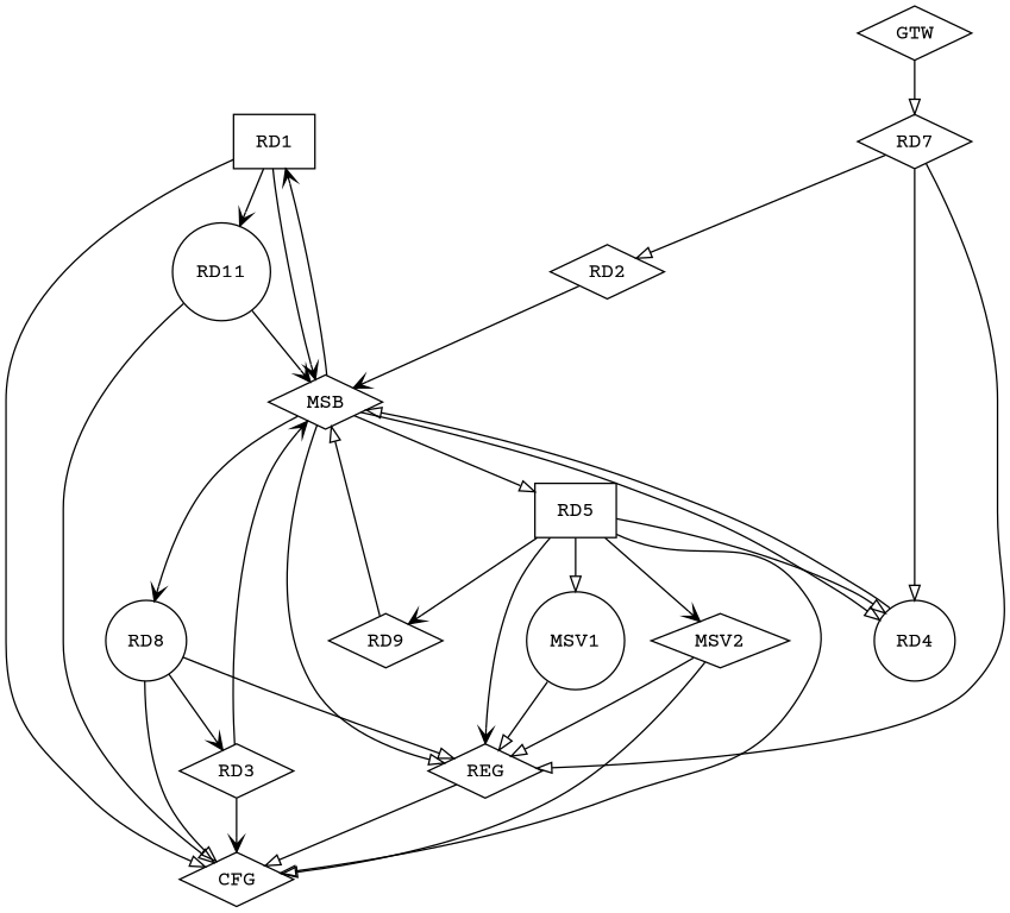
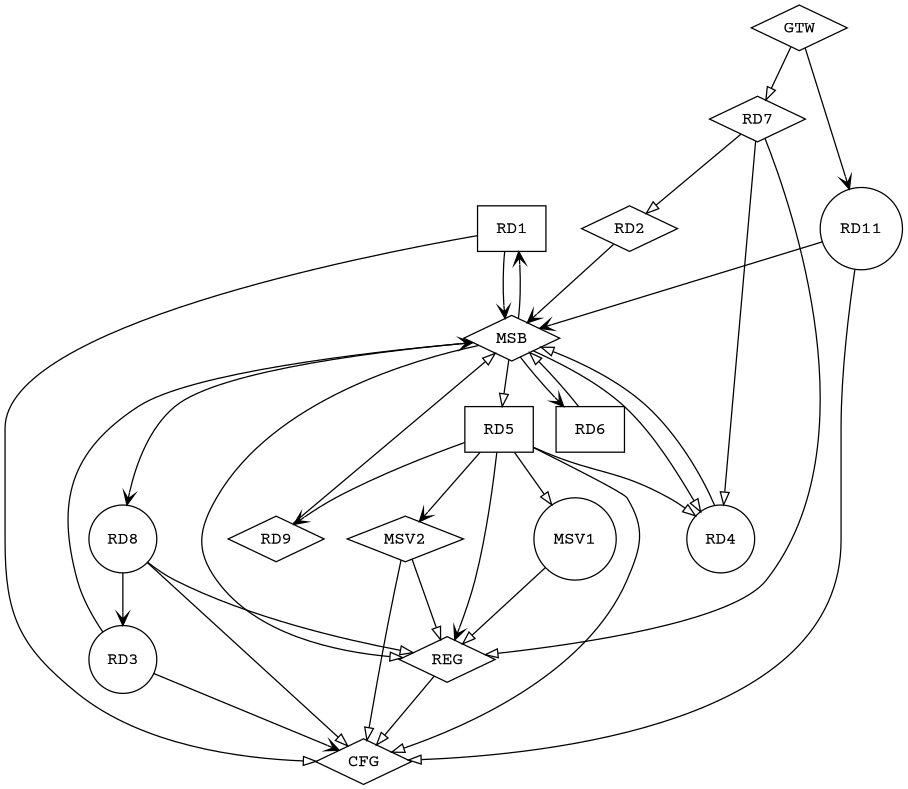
  strict digraph {
    fontname="Courier Prime"
    node [fontname="Courier Prime" shape=diamond]
    edge [arrowhead=onormal fontname="Courier Prime"]
    n1 [label=RD1 shape=box]
    n2 [label=MSB]
    n3 [label=CFG]
    n4 [label=RD4 shape=circle]
    n5 [label=RD5 shape=box]
    n6 [label=REG]
+   n7 [label=RD6 shape=box]
    n8 [label=RD8 shape=circle]
    n9 [label=RD2]
-   n10 [label=RD3]
+   n10 [label=RD3 shape=circle]
    n11 [label=RD9]
    n12 [label=MSV1 shape=circle]
    n13 [label=MSV2]
    n14 [label=RD7]
    n15 [label=RD11 shape=circle]
    n16 [label=GTW]
    n1 -> n2 [arrowhead=vee]
    n1 -> n3
    n2 -> n1 [arrowhead=vee]
    n2 -> n4
    n2 -> n5
    n2 -> n6
+   n2 -> n7 [arrowhead=vee]
    n2 -> n8 [arrowhead=vee]
    n4 -> n2
    n5 -> n3
    n5 -> n4
    n5 -> n6 [arrowhead=vee]
    n5 -> n11 [arrowhead=vee]
    n5 -> n12
    n5 -> n13 [arrowhead=vee]
    n6 -> n3
+   n7 -> n2
    n8 -> n3
    n8 -> n6
    n8 -> n10 [arrowhead=vee]
    n9 -> n2 [arrowhead=vee]
    n10 -> n2 [arrowhead=vee]
    n10 -> n3 [arrowhead=vee]
    n11 -> n2
    n12 -> n6
    n13 -> n3
    n13 -> n6
    n14 -> n4
    n14 -> n6
    n14 -> n9
    n15 -> n2 [arrowhead=vee]
    n15 -> n3
    n16 -> n14
-   n1 -> n15 [arrowhead=vee]
+   n16 -> n15 [arrowhead=vee]
  }
